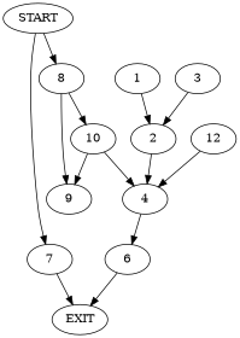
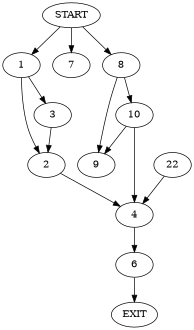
  digraph {
    n1 [label=START]
    1
    7
    8
    2
    3
    n7 [label=EXIT]
    9
    10
    4
    6
-   12
+   12 [label=22]
+   n1 -> 1
    n1 -> 7
    n1 -> 8
    1 -> 2
-   7 -> n7
+   1 -> 3
    8 -> 9
    8 -> 10
    2 -> 4
    3 -> 2
    10 -> 9
    10 -> 4
    4 -> 6
    6 -> n7
    12 -> 4
  }
